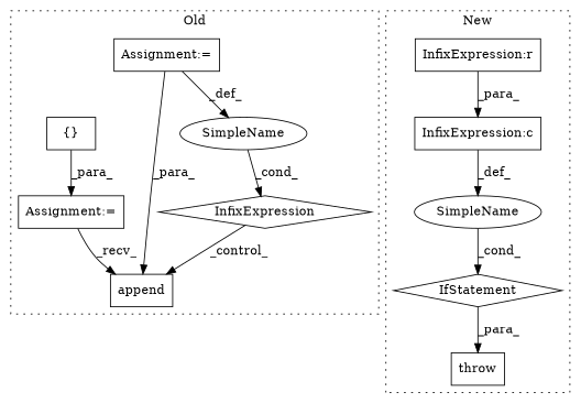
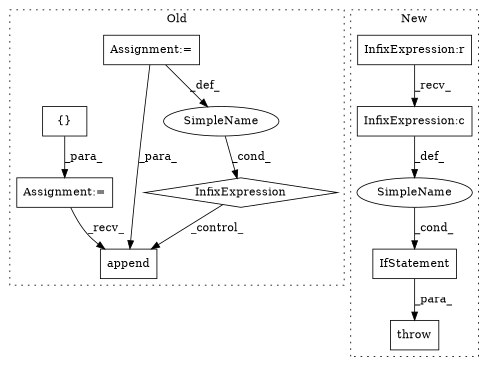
  digraph {
    node [a=7 l="61,2" s="17617,17700" shape=box]
    n1 [a=32 l="7,1" label=append s="17722,17759"]
    n2 [label="Assignment:="]
    n3 [a=70 label=InfixExpression shape=diamond]
    n4 [a=4 l=2 label="{}" s=17516]
    n5 [a=42 l=4 label=SimpleName s=17682 shape=ellipse]
    n6 [l=1 label="Assignment:=" s=17506]
    n7 [a=53 l=6 label=throw s=17689]
-   n8 [a=25 l="4,2" label=IfStatement s="17461,17500" shape=diamond]
+   n8 [a=25 l="4,2" label=IfStatement s="17461,17500"]
    n9 [a=42 label=SimpleName shape=ellipse l="" s=""]
    n10 [a=27 l=4 label="InfixExpression:c" s=17480]
    n11 [a=27 l=3 label="InfixExpression:r" s=17495]
    subgraph cluster_1 {
      label=Old
      style=dotted
      n1
      n2
      n3
      n4
      n5
      n6
    }
    subgraph cluster_2 {
      label=New
      style=dotted
      n7
      n8
      n9
      n10
      n11
    }
    n2 -> n1 [label=_para_]
    n2 -> n5 [label=_def_]
    n3 -> n1 [label=_control_]
    n4 -> n6 [label=_para_]
    n5 -> n3 [label=_cond_]
    n6 -> n1 [label=_recv_]
    n8 -> n7 [label=_para_]
    n9 -> n8 [label=_cond_]
    n10 -> n9 [label=_def_]
-   n11 -> n10 [label=_para_]
+   n11 -> n10 [label=_recv_]
  }
